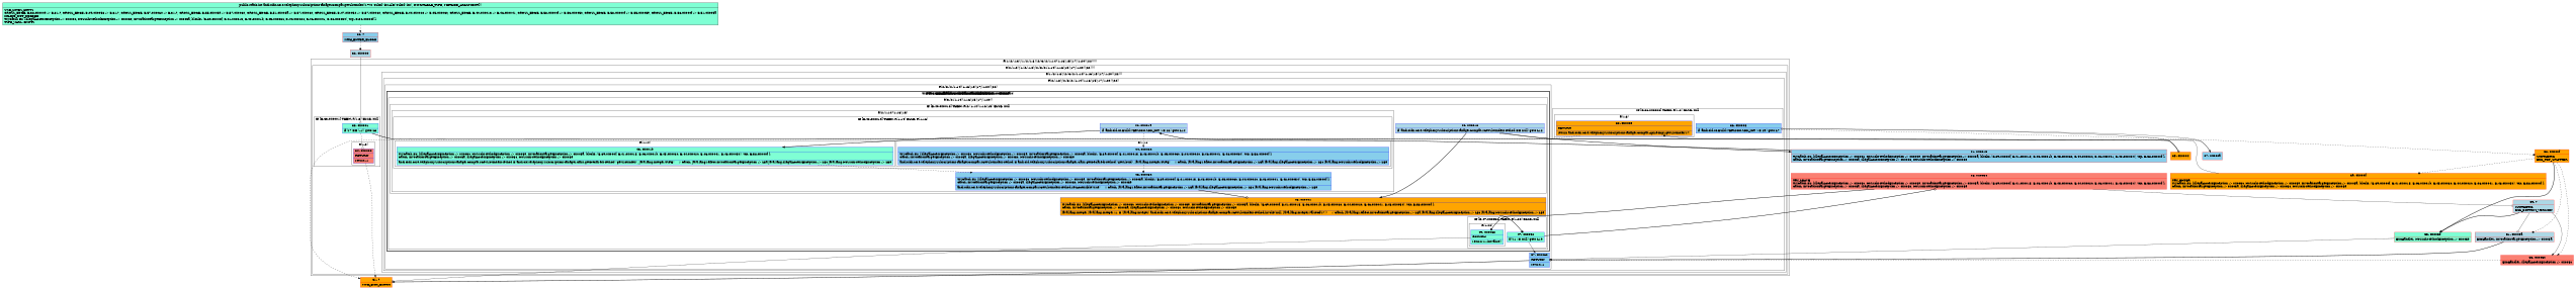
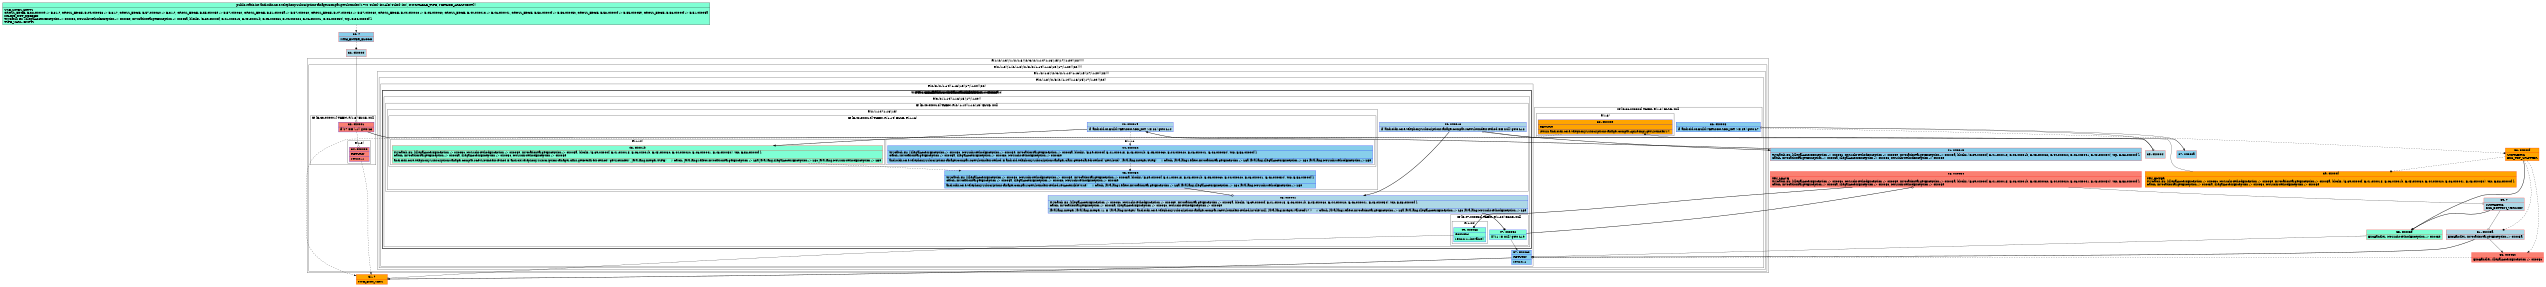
  digraph {
    node [color=blue fillcolor=skyblue shape=record style=filled]
    edge [arrowhead=normal style=dashed]
    n1 [fillcolor=salmon label="{34\:\ 0x0003|RETURN\l|return \-1\l}"]
-   n2 [fillcolor=aquamarine label="{33\:\ 0x0001|if (r7 == (\-1)) goto L3\l}"]
+   n2 [fillcolor=salmon label="{33\:\ 0x0001|if (r7 == (\-1)) goto L3\l}"]
    n3 [fillcolor=orange label="{38\:\ 0x000e|RETURN\l|return androidx.core.telephony.SubscriptionManagerCompat.Api29Impl.getSlotIndex(r7)\l}"]
    n4 [label="{36\:\ 0x0008|if (android.os.Build.VERSION.SDK_INT \>= 29) goto L7\l}"]
-   n5 [fillcolor=aquamarine label="{43\:\ 0x001b|TryCatch #2 \{IllegalAccessException \-\> 0x005c, NoSuchMethodException \-\> 0x005e, InvocationTargetException \-\> 0x005a, blocks: (B:39:0x000f, B:41:0x0015, B:43:0x001b, B:45:0x003c, B:44:0x002c, B:46:0x0041, B:48:0x0054), top: B:58:0x000f \}\lCatch: InvocationTargetException \-\> 0x005a, IllegalAccessException \-\> 0x005c, NoSuchMethodException \-\> 0x005e\l|androidx.core.telephony.SubscriptionManagerCompat.sGetSlotIndexMethod = android.telephony.SubscriptionManager.class.getDeclaredMethod(\"getSlotIndex\", java.lang.Integer.TYPE)     \/\/ Catch: java.lang.reflect.InvocationTargetException \-\> L5a java.lang.IllegalAccessException \-\> L5c java.lang.NoSuchMethodException \-\> L5e\l}"]
+   n5 [color=red fillcolor=aquamarine label="{43\:\ 0x001b|TryCatch #2 \{IllegalAccessException \-\> 0x005c, NoSuchMethodException \-\> 0x005e, InvocationTargetException \-\> 0x005a, blocks: (B:39:0x000f, B:41:0x0015, B:43:0x001b, B:45:0x003c, B:44:0x002c, B:46:0x0041, B:48:0x0054), top: B:58:0x000f \}\lCatch: InvocationTargetException \-\> 0x005a, IllegalAccessException \-\> 0x005c, NoSuchMethodException \-\> 0x005e\l|androidx.core.telephony.SubscriptionManagerCompat.sGetSlotIndexMethod = android.telephony.SubscriptionManager.class.getDeclaredMethod(\"getSlotIndex\", java.lang.Integer.TYPE)     \/\/ Catch: java.lang.reflect.InvocationTargetException \-\> L5a java.lang.IllegalAccessException \-\> L5c java.lang.NoSuchMethodException \-\> L5e\l}"]
    n6 [label="{44\:\ 0x002c|TryCatch #2 \{IllegalAccessException \-\> 0x005c, NoSuchMethodException \-\> 0x005e, InvocationTargetException \-\> 0x005a, blocks: (B:39:0x000f, B:41:0x0015, B:43:0x001b, B:45:0x003c, B:44:0x002c, B:46:0x0041, B:48:0x0054), top: B:58:0x000f \}\lCatch: InvocationTargetException \-\> 0x005a, IllegalAccessException \-\> 0x005c, NoSuchMethodException \-\> 0x005e\l|androidx.core.telephony.SubscriptionManagerCompat.sGetSlotIndexMethod = android.telephony.SubscriptionManager.class.getDeclaredMethod(\"getSlotId\", java.lang.Integer.TYPE)     \/\/ Catch: java.lang.reflect.InvocationTargetException \-\> L5a java.lang.IllegalAccessException \-\> L5c java.lang.NoSuchMethodException \-\> L5e\l}"]
    n7 [fillcolor=lightblue label="{42\:\ 0x0019|if (android.os.Build.VERSION.SDK_INT \>= 26) goto L14\l}"]
    n8 [label="{45\:\ 0x003c|TryCatch #2 \{IllegalAccessException \-\> 0x005c, NoSuchMethodException \-\> 0x005e, InvocationTargetException \-\> 0x005a, blocks: (B:39:0x000f, B:41:0x0015, B:43:0x001b, B:45:0x003c, B:44:0x002c, B:46:0x0041, B:48:0x0054), top: B:58:0x000f \}\lCatch: InvocationTargetException \-\> 0x005a, IllegalAccessException \-\> 0x005c, NoSuchMethodException \-\> 0x005e\l|androidx.core.telephony.SubscriptionManagerCompat.sGetSlotIndexMethod.setAccessible(true)     \/\/ Catch: java.lang.reflect.InvocationTargetException \-\> L5a java.lang.IllegalAccessException \-\> L5c java.lang.NoSuchMethodException \-\> L5e\l}"]
    n9 [fillcolor=lightblue label="{40\:\ 0x0013|if (androidx.core.telephony.SubscriptionManagerCompat.sGetSlotIndexMethod == null) goto L12\l}"]
    n10 [fillcolor=aquamarine label="{49\:\ 0x0058|RETURN\l|return r1.intValue()\l}"]
    n11 [fillcolor=aquamarine label="{47\:\ 0x0052|if (r1 != null) goto L19\l}"]
-   n12 [fillcolor=orange label="{46\:\ 0x0041|TryCatch #2 \{IllegalAccessException \-\> 0x005c, NoSuchMethodException \-\> 0x005e, InvocationTargetException \-\> 0x005a, blocks: (B:39:0x000f, B:41:0x0015, B:43:0x001b, B:45:0x003c, B:44:0x002c, B:46:0x0041, B:48:0x0054), top: B:58:0x000f \}\lCatch: InvocationTargetException \-\> 0x005a, IllegalAccessException \-\> 0x005c, NoSuchMethodException \-\> 0x005e\l|java.lang.Integer java.lang.Integer r1 = (java.lang.Integer) androidx.core.telephony.SubscriptionManagerCompat.sGetSlotIndexMethod.invoke(null, java.lang.Integer.valueOf(r7))     \/\/ Catch: java.lang.reflect.InvocationTargetException \-\> L5a java.lang.IllegalAccessException \-\> L5c java.lang.NoSuchMethodException \-\> L5e\l}"]
+   n12 [fillcolor=lightblue label="{46\:\ 0x0041|TryCatch #2 \{IllegalAccessException \-\> 0x005c, NoSuchMethodException \-\> 0x005e, InvocationTargetException \-\> 0x005a, blocks: (B:39:0x000f, B:41:0x0015, B:43:0x001b, B:45:0x003c, B:44:0x002c, B:46:0x0041, B:48:0x0054), top: B:58:0x000f \}\lCatch: InvocationTargetException \-\> 0x005a, IllegalAccessException \-\> 0x005c, NoSuchMethodException \-\> 0x005e\l|java.lang.Integer java.lang.Integer r1 = (java.lang.Integer) androidx.core.telephony.SubscriptionManagerCompat.sGetSlotIndexMethod.invoke(null, java.lang.Integer.valueOf(r7))     \/\/ Catch: java.lang.reflect.InvocationTargetException \-\> L5a java.lang.IllegalAccessException \-\> L5c java.lang.NoSuchMethodException \-\> L5e\l}"]
    n13 [label="{57\:\ 0x0060|RETURN\l|return \-1\l}"]
-   n14 [color=red fillcolor=orange label="{31\:\ ?|MTH_EXIT_BLOCK\l}"]
-   n15 [color=red fillcolor=orange label="{35\:\ 0x0004}"]
+   n14 [color=red fillcolor=orange label="{31\:\ ?|MTH_EXIT_VARS\l}"]
+   n15 [color=red fillcolor=lightblue label="{35\:\ 0x0004}"]
    n16 [color=red label="{37\:\ 0x000a}"]
    n17 [color=red fillcolor=orange label="{58\:\ 0x000f|SYNTHETIC\lEXC_TOP_SPLITTER\l}"]
    n18 [color=red label="{41\:\ 0x0015|TryCatch #2 \{IllegalAccessException \-\> 0x005c, NoSuchMethodException \-\> 0x005e, InvocationTargetException \-\> 0x005a, blocks: (B:39:0x000f, B:41:0x0015, B:43:0x001b, B:45:0x003c, B:44:0x002c, B:46:0x0041, B:48:0x0054), top: B:58:0x000f \}\lCatch: InvocationTargetException \-\> 0x005a, IllegalAccessException \-\> 0x005c, NoSuchMethodException \-\> 0x005e\l}"]
    n19 [color=red fillcolor=salmon label="{48\:\ 0x0054|TRY_LEAVE\lTryCatch #2 \{IllegalAccessException \-\> 0x005c, NoSuchMethodException \-\> 0x005e, InvocationTargetException \-\> 0x005a, blocks: (B:39:0x000f, B:41:0x0015, B:43:0x001b, B:45:0x003c, B:44:0x002c, B:46:0x0041, B:48:0x0054), top: B:58:0x000f \}\lCatch: InvocationTargetException \-\> 0x005a, IllegalAccessException \-\> 0x005c, NoSuchMethodException \-\> 0x005e\l}"]
    n20 [color=red fillcolor=orange label="{39\:\ 0x000f|TRY_ENTER\lTryCatch #2 \{IllegalAccessException \-\> 0x005c, NoSuchMethodException \-\> 0x005e, InvocationTargetException \-\> 0x005a, blocks: (B:39:0x000f, B:41:0x0015, B:43:0x001b, B:45:0x003c, B:44:0x002c, B:46:0x0041, B:48:0x0054), top: B:58:0x000f \}\lCatch: InvocationTargetException \-\> 0x005a, IllegalAccessException \-\> 0x005c, NoSuchMethodException \-\> 0x005e\l}"]
    n21 [color=red fillcolor=salmon label="{53\:\ 0x005c|ExcHandler: IllegalAccessException \-\> 0x005c\l}"]
    n22 [color=red fillcolor=aquamarine label="{55\:\ 0x005e|ExcHandler: NoSuchMethodException \-\> 0x005e\l}"]
    n23 [color=red fillcolor=lightblue label="{51\:\ 0x005a|ExcHandler: InvocationTargetException \-\> 0x005a\l}"]
    n24 [color=red fillcolor=lightblue label="{59\:\ ?|SYNTHETIC\lEXC_BOTTOM_VERSION\l}"]
    n25 [color=red label="{30\:\ ?|MTH_ENTER_BLOCK\l}"]
    n26 [color=red fillcolor=lightblue label="{32\:\ 0x0000}"]
    n27 [fillcolor=aquamarine label="{public static int androidx.core.telephony.SubscriptionManagerCompat.getSlotIndex((r7v0 'subId' int A[D('subId' int), IMMUTABLE_TYPE, METHOD_ARGUMENT]))  | USE_LINES_HINTS\lCROSS_EDGE: B:38:0x000e \-\> B:31:?, CROSS_EDGE: B:49:0x0058 \-\> B:31:?, CROSS_EDGE: B:57:0x0060 \-\> B:31:?, CROSS_EDGE: B:55:0x005e \-\> B:57:0x0060, CROSS_EDGE: B:51:0x005a \-\> B:57:0x0060, CROSS_EDGE: B:47:0x0052 \-\> B:57:0x0060, CROSS_EDGE: B:44:0x002c \-\> B:45:0x003c, CROSS_EDGE: B:40:0x0013 \-\> B:46:0x0041, CROSS_EDGE: B:58:0x000f \-\> B:53:0x005c, CROSS_EDGE: B:58:0x000f \-\> B:55:0x005e, CROSS_EDGE: B:58:0x000f \-\> B:51:0x005a\lINLINE_NOT_NEEDED\lTryCatch #2 \{IllegalAccessException \-\> 0x005c, NoSuchMethodException \-\> 0x005e, InvocationTargetException \-\> 0x005a, blocks: (B:39:0x000f, B:41:0x0015, B:43:0x001b, B:45:0x003c, B:44:0x002c, B:46:0x0041, B:48:0x0054), top: B:58:0x000f \}\lTYPE_VARS: EMPTY\l}" color=""]
    subgraph cluster_1 {
      label="R(1:(2:(1:3)|(1:(2:(1:8)|(2:(3:(2:(1:14)(1:16)|15)|17|(1:20))|22)))))"
      subgraph cluster_2 {
        label="R(2:(1:3)|(1:(2:(1:8)|(2:(3:(2:(1:14)(1:16)|15)|17|(1:20))|22))))"
        subgraph cluster_3 {
          label="IF [B:33:0x0001] THEN: R(1:3) ELSE: null"
          n2
          subgraph cluster_4 {
            label="R(1:3)"
            n1
          }
        }
        subgraph cluster_5 {
          label="R(1:(2:(1:8)|(2:(3:(2:(1:14)(1:16)|15)|17|(1:20))|22)))"
          subgraph cluster_6 {
            label="R(2:(1:8)|(2:(3:(2:(1:14)(1:16)|15)|17|(1:20))|22))"
            subgraph cluster_7 {
              label="IF [B:36:0x0008] THEN: R(1:8) ELSE: null"
              n4
              subgraph cluster_8 {
                label="R(1:8)"
                n3
              }
            }
            subgraph cluster_9 {
              label="R(2:(3:(2:(1:14)(1:16)|15)|17|(1:20))|22)"
              n13
              subgraph cluster_10 {
                label="Try: R(3:(2:(1:14)(1:16)|15)|17|(1:20)) catches: R(0), R(0), R(0)"
                subgraph cluster_11 {
                  label="R(3:(2:(1:14)(1:16)|15)|17|(1:20))"
                  n12
                  subgraph cluster_12 {
                    label="IF [B:40:0x0013] THEN: R(2:(1:14)(1:16)|15) ELSE: null"
                    n9
                    subgraph cluster_13 {
                      label="R(2:(1:14)(1:16)|15)"
                      n8
                      subgraph cluster_14 {
                        label="IF [B:42:0x0019] THEN: R(1:14) ELSE: R(1:16)"
                        n7
                        subgraph cluster_15 {
                          label="R(1:14)"
                          n5
                        }
                        subgraph cluster_16 {
                          label="R(1:16)"
                          n6
                        }
                      }
                    }
                  }
                  subgraph cluster_17 {
                    label="IF [B:47:0x0052] THEN: R(1:20) ELSE: null"
                    n11
                    subgraph cluster_18 {
                      label="R(1:20)"
                      n10
                    }
                  }
                }
                subgraph cluster_19 {
                  label="R(0) | ExcHandler: IllegalAccessException \-\> 0x005c\l"
                }
                subgraph cluster_20 {
                  label="R(0) | ExcHandler: NoSuchMethodException \-\> 0x005e\l"
                }
                subgraph cluster_21 {
                  label="R(0) | ExcHandler: InvocationTargetException \-\> 0x005a\l"
                }
              }
            }
          }
        }
      }
    }
    subgraph cluster_22 {
      label="R(0) | ExcHandler: IllegalAccessException \-\> 0x005c\l"
    }
    subgraph cluster_23 {
      label="R(0) | ExcHandler: NoSuchMethodException \-\> 0x005e\l"
    }
    subgraph cluster_24 {
      label="R(0) | ExcHandler: InvocationTargetException \-\> 0x005a\l"
    }
    n1 -> n14
    n2 -> n1 [arrowhead=odot]
    n2 -> n15 [arrowhead=odot style=bold]
    n3 -> n14
    n4 -> n16 [style=solid]
    n4 -> n17 [arrowhead=dot]
    n5 -> n8
    n6 -> n8 [arrowhead=dot]
    n7 -> n5 [style=bold]
    n7 -> n6
    n8 -> n12 [arrowhead=odot style=bold]
    n9 -> n12 [style=bold]
    n9 -> n18 [style=bold]
    n10 -> n14 [arrowhead=odot style=solid]
    n11 -> n13 [style=solid]
    n11 -> n19 [arrowhead=odot style=bold]
    n12 -> n11 [arrowhead=dot style=bold]
    n13 -> n14 [style=bold]
    n15 -> n4 [arrowhead=odot style=solid]
    n16 -> n3 [arrowhead=dot style=solid]
    n17 -> n20 [arrowhead=dot]
    n17 -> n21
    n17 -> n22 [arrowhead=odot style=bold]
    n17 -> n23 [arrowhead=dot]
    n18 -> n7 [style=bold]
    n19 -> n10 [arrowhead=dot style=bold]
    n19 -> n24 [arrowhead=odot style=solid]
    n20 -> n9 [arrowhead=odot style=solid]
    n21 -> n13 [arrowhead=odot]
    n22 -> n13 [style=solid]
    n23 -> n13 [arrowhead=odot style=bold]
-   n24 -> n21 [style=solid]
+   n23 -> n21 [style=solid]
    n24 -> n22 [style=bold]
    n24 -> n23 [arrowhead=odot style=solid]
    n25 -> n26 [arrowhead=dot]
    n26 -> n2 [arrowhead=odot style=solid]
    n27 -> n25
  }
